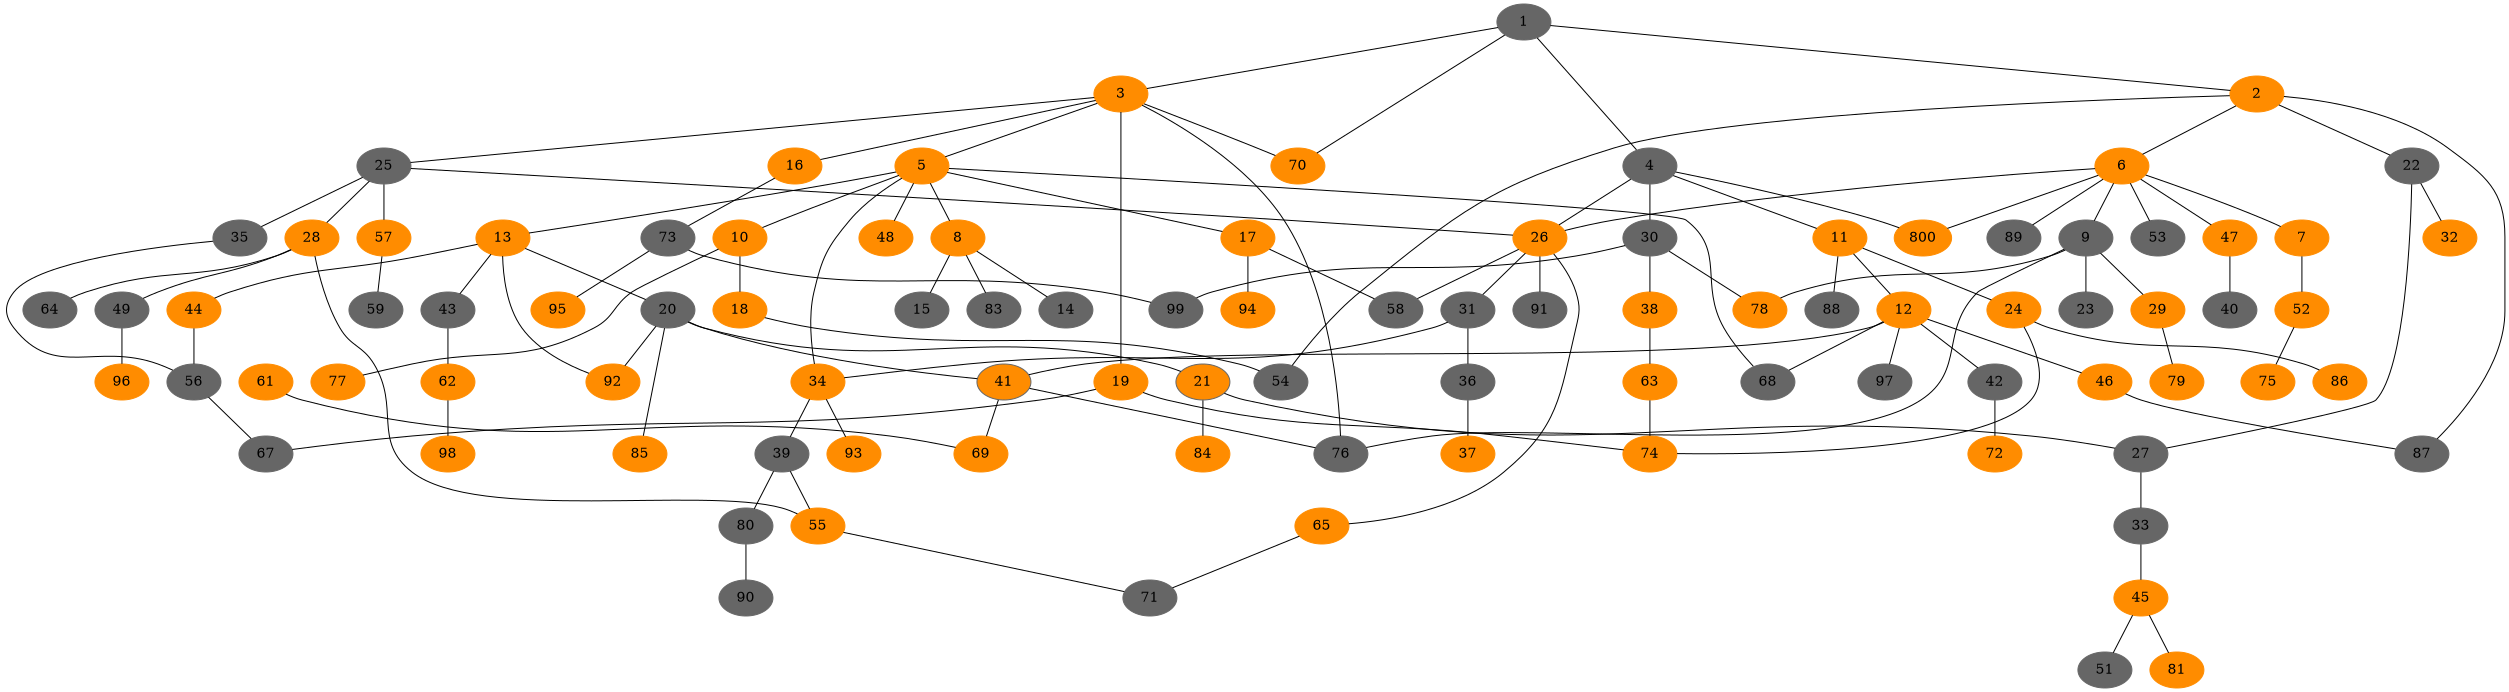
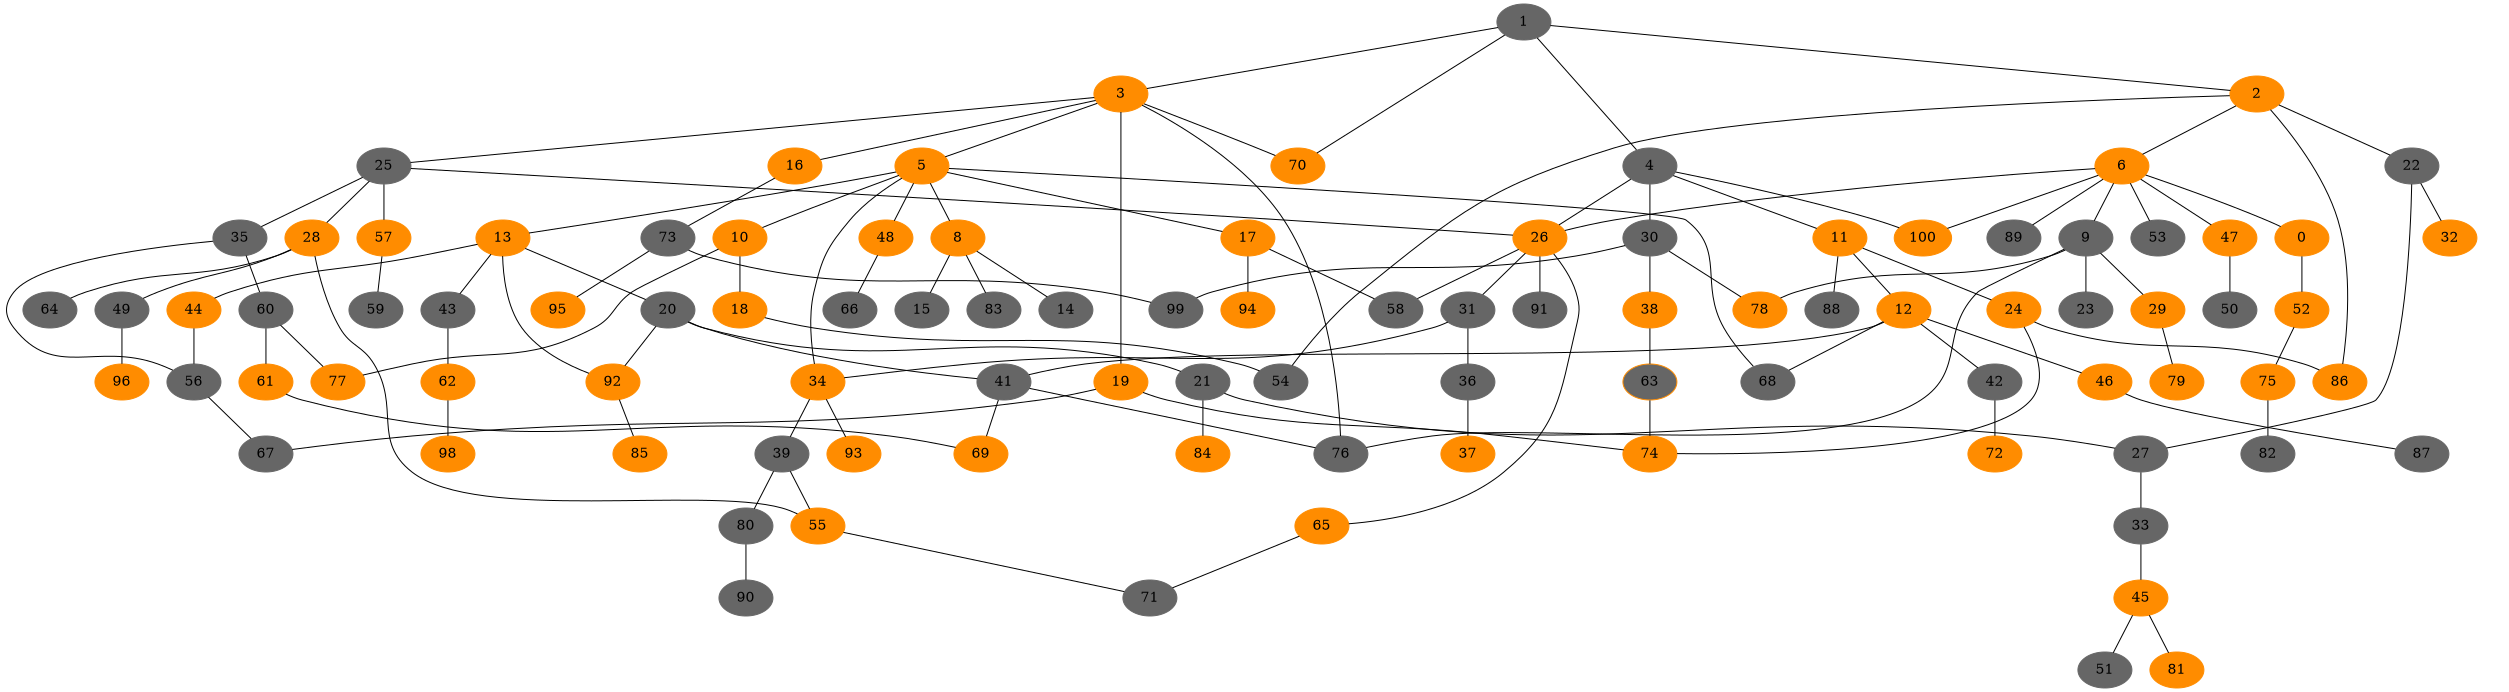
  graph {
    node [color=darkorange style=filled]
    1 [color=gray40]
    2
    3
    4 [color=gray40]
    70
    6
    22 [color=gray40]
    54 [color=gray40]
    87 [color=gray40]
    5
    16
    19
    25 [color=gray40]
    76 [color=gray40]
    11
    26
    30 [color=gray40]
-   100 [label=800]
-   7
+   100
+   7 [label=0]
    9 [color=gray40]
    47
    53 [color=gray40]
    89 [color=gray40]
    27 [color=gray40]
    32
    8
    10
    13
    17
    34
    48
    68 [color=gray40]
    73 [color=gray40]
    67 [color=gray40]
    74
    28
    35 [color=gray40]
    57
    12
    24
    88 [color=gray40]
    58 [color=gray40]
    31 [color=gray40]
    65
    91 [color=gray40]
    78
    38
    99 [color=gray40]
    14 [color=gray40]
    15 [color=gray40]
    83 [color=gray40]
    18
    77
    20 [color=gray40]
    43 [color=gray40]
    44
    92
    94
    39 [color=gray40]
    93
-   63
+   66 [color=gray40]
+   63 [fillcolor=gray40]
    52
    23 [color=gray40]
    29
-   50 [color=gray40 label=40]
+   50 [color=gray40]
    75
    79
-   41 [color=gray40 fillcolor=darkorange]
+   41 [color=gray40]
    42 [color=gray40]
    46
-   97 [color=gray40]
    86
    69
    72
-   21 [color=gray40 fillcolor=darkorange]
+   21 [color=gray40]
    85
    62
    56 [color=gray40]
    95
    84
    33 [color=gray40]
    49 [color=gray40]
    55
    64 [color=gray40]
+   60 [color=gray40]
    59 [color=gray40]
    36 [color=gray40]
    71 [color=gray40]
    45
    96
    37
    51 [color=gray40]
    81
    80 [color=gray40]
    61
    90 [color=gray40]
    98
+   82 [color=gray40]
    1 -- 2
    1 -- 3
    1 -- 4
    1 -- 70
    2 -- 6
    2 -- 22
    2 -- 54
-   2 -- 87
+   2 -- 86
    3 -- 70
    3 -- 5
    3 -- 16
    3 -- 19
    3 -- 25
    3 -- 76
    4 -- 11
    4 -- 26
    4 -- 30
    4 -- 100
    6 -- 26
    6 -- 100
    6 -- 7
    6 -- 9
    6 -- 47
    6 -- 53
    6 -- 89
    22 -- 27
    22 -- 32
    5 -- 8
    5 -- 10
    5 -- 13
    5 -- 17
    5 -- 34
    5 -- 48
    5 -- 68
    16 -- 73
    19 -- 67
    19 -- 74
    25 -- 26
    25 -- 28
    25 -- 35
    25 -- 57
    11 -- 12
    11 -- 24
    11 -- 88
    26 -- 58
    26 -- 31
    26 -- 65
    26 -- 91
    30 -- 78
    30 -- 38
    30 -- 99
    7 -- 52
    9 -- 76
    9 -- 78
    9 -- 23
    9 -- 29
    47 -- 50
    27 -- 33
    8 -- 14
    8 -- 15
    8 -- 83
    10 -- 18
    10 -- 77
    13 -- 20
    13 -- 43
    13 -- 44
    13 -- 92
    17 -- 58
    17 -- 94
    34 -- 39
    34 -- 93
+   48 -- 66
    73 -- 99
    73 -- 95
    28 -- 49
    28 -- 55
    28 -- 64
    35 -- 56
+   35 -- 60
    57 -- 59
    12 -- 68
    12 -- 41
    12 -- 42
    12 -- 46
-   12 -- 97
    24 -- 74
    24 -- 86
    31 -- 34
    31 -- 36
    65 -- 71
    38 -- 63
    18 -- 54
    20 -- 92
    20 -- 41
    20 -- 21
-   20 -- 85
+   92 -- 85
    43 -- 62
    44 -- 56
    39 -- 55
    39 -- 80
    63 -- 74
    52 -- 75
    29 -- 79
+   75 -- 82
    41 -- 76
    41 -- 69
    42 -- 72
    46 -- 87
    21 -- 27
    21 -- 84
    62 -- 98
    56 -- 67
    33 -- 45
    49 -- 96
    55 -- 71
+   60 -- 77
+   60 -- 61
    36 -- 37
    45 -- 51
    45 -- 81
    80 -- 90
    61 -- 69
  }
